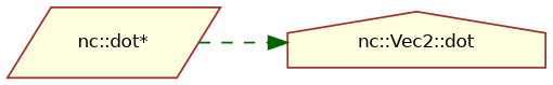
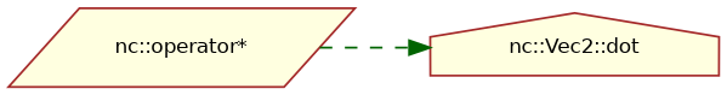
  digraph {
    rankdir=LR
    node [color=brown fillcolor=lightyellow fontname=Helvetica fontsize=10 style=filled]
-   n1 [fontcolor=black height=0.2 label="nc::dot*" shape=parallelogram width=0.4]
+   n1 [fontcolor=black height=0.2 label="nc::operator*" shape=parallelogram width=0.4]
    n2 [height=0.2 label="nc::Vec2::dot" shape=house width=0.4]
    n1 -> n2 [color=darkgreen fontname=Helvetica fontsize=10 labelfontname=Helvetica labelfontsize=10 style=dashed]
  }
